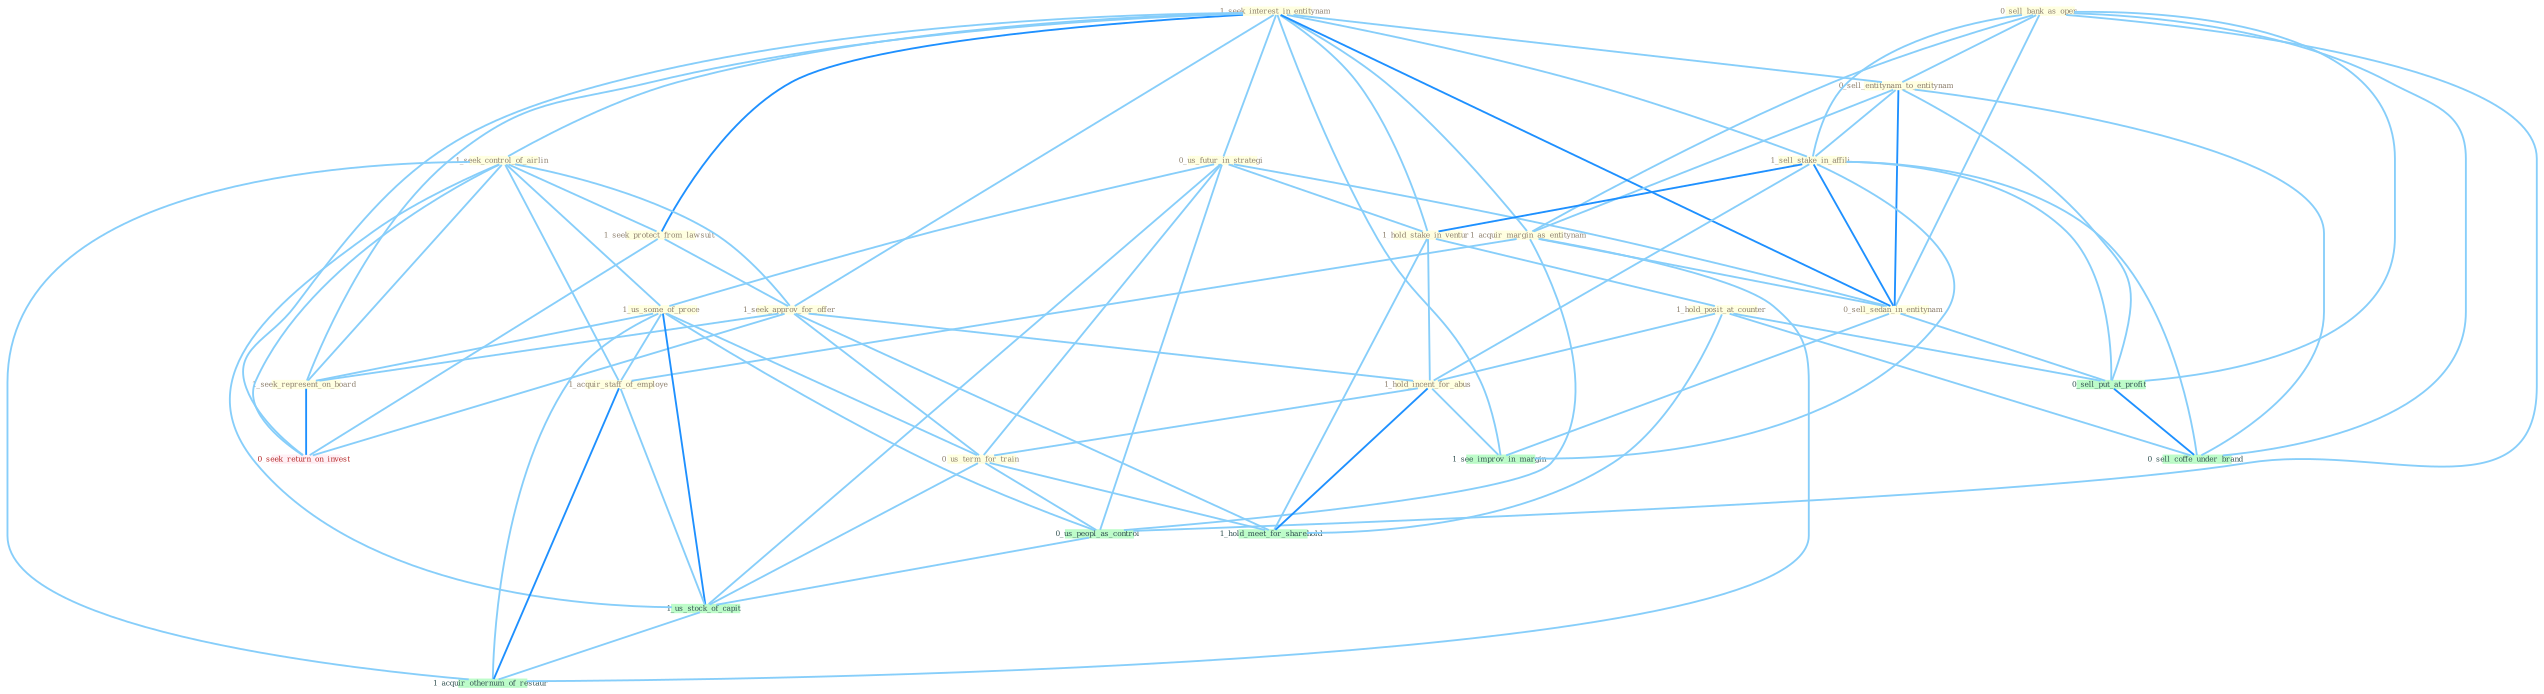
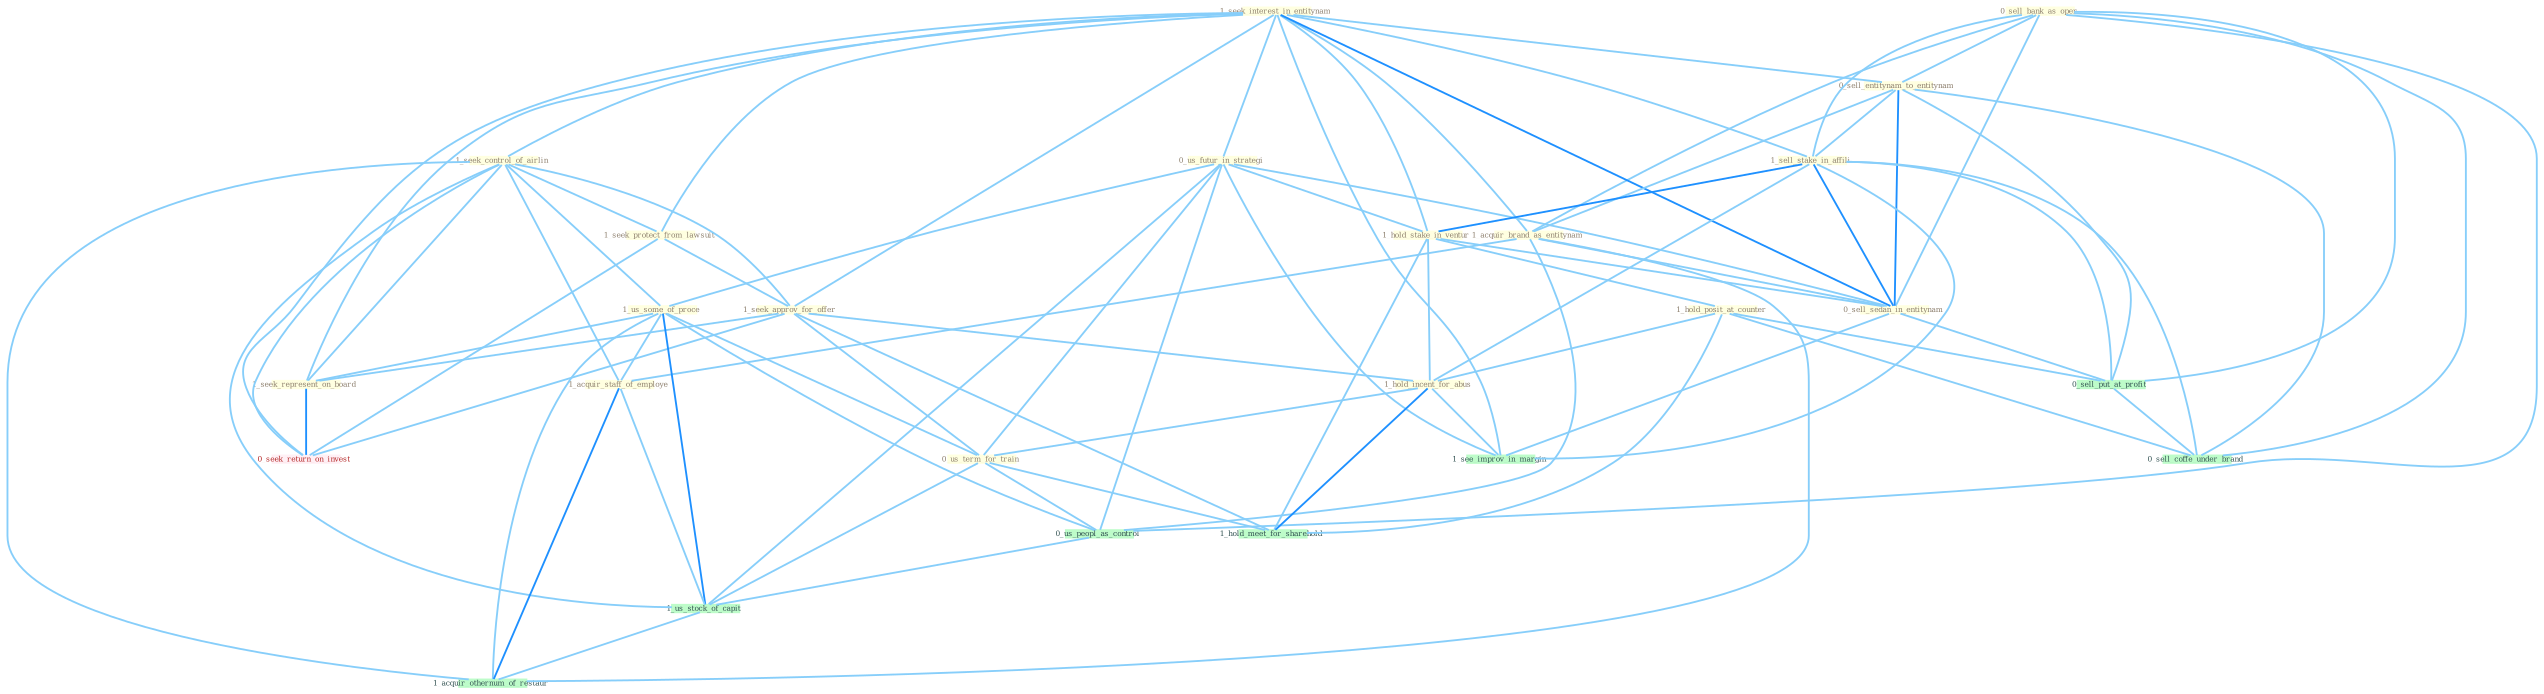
  graph {
    node [color="#ffffe0" fixedsize=true fontcolor="#8b7d6b" fontsize=4 shape=polygon style=filled]
    edge [color="#87cefa" w=1]
    "0_sell_bank_as_oper " [height=.06 width=.5]
    "1_seek_interest_in_entitynam " [height=.06 width=.5]
    "0_us_futur_in_strategi " [height=.06 width=.5]
    "1_seek_control_of_airlin " [height=.06 width=.5]
    "1_seek_protect_from_lawsuit " [height=.06 width=.5]
    "0_sell_entitynam_to_entitynam " [height=.06 width=.5]
    "1_sell_stake_in_affili " [height=.06 width=.5]
    "1_hold_stake_in_ventur " [height=.06 width=.5]
-   "1_acquir_brand_as_entitynam " [height=.06 width=.5 label="1_acquir_margin_as_entitynam"]
+   "1_acquir_brand_as_entitynam " [height=.06 width=.5]
    "1_hold_posit_at_counter " [height=.06 width=.5]
    "1_seek_approv_for_offer " [height=.06 width=.5]
    "1_us_some_of_proce " [height=.06 width=.5]
    "1_hold_incent_for_abus " [height=.06 width=.5]
    "0_sell_sedan_in_entitynam " [height=.06 width=.5]
    "1_seek_represent_on_board " [height=.06 width=.5]
    "1_acquir_staff_of_employe " [height=.06 width=.5]
    "0_us_term_for_train " [height=.06 width=.5]
    "0_seek_return_on_invest " [color="#fff0f5" fontcolor="#b22222" height=.06 width=.5]
    "0_us_peopl_as_control " [color="#BDFCC9" fontcolor="#2f4f4f" height=.06 width=.5]
    "0_sell_put_at_profit " [color="#BDFCC9" fontcolor="#2f4f4f" height=.06 width=.5]
    "0_sell_coffe_under_brand " [color="#BDFCC9" fontcolor="#2f4f4f" height=.06 width=.5]
    "1_see_improv_in_margin " [color="#BDFCC9" fontcolor="#2f4f4f" height=.06 width=.5]
    "1_us_stock_of_capit " [color="#BDFCC9" fontcolor="#2f4f4f" height=.06 width=.5]
    "1_acquir_othernum_of_restaur " [color="#BDFCC9" fontcolor="#2f4f4f" height=.06 width=.5]
    "1_hold_meet_for_sharehold " [color="#BDFCC9" fontcolor="#2f4f4f" height=.06 width=.5]
    subgraph sub_1 {
      "0_sell_bank_as_oper "
      "1_seek_interest_in_entitynam "
      "0_us_futur_in_strategi "
      "1_seek_control_of_airlin "
      "1_seek_protect_from_lawsuit "
      "0_sell_entitynam_to_entitynam "
      "1_sell_stake_in_affili "
      "1_hold_stake_in_ventur "
      "1_acquir_brand_as_entitynam "
      "1_hold_posit_at_counter "
      "1_seek_approv_for_offer "
      "1_us_some_of_proce "
      "1_hold_incent_for_abus "
      "0_sell_sedan_in_entitynam "
      "1_seek_represent_on_board "
      "1_acquir_staff_of_employe "
      "0_us_term_for_train "
    }
    subgraph sub_2 {
      "0_seek_return_on_invest "
    }
    "0_sell_bank_as_oper " -- "0_sell_entitynam_to_entitynam "
    "0_sell_bank_as_oper " -- "1_sell_stake_in_affili "
    "0_sell_bank_as_oper " -- "1_acquir_brand_as_entitynam "
    "0_sell_bank_as_oper " -- "0_sell_sedan_in_entitynam "
    "0_sell_bank_as_oper " -- "0_us_peopl_as_control "
    "0_sell_bank_as_oper " -- "0_sell_put_at_profit "
    "0_sell_bank_as_oper " -- "0_sell_coffe_under_brand "
    "1_seek_interest_in_entitynam " -- "0_us_futur_in_strategi "
    "1_seek_interest_in_entitynam " -- "1_seek_control_of_airlin "
-   "1_seek_interest_in_entitynam " -- "1_seek_protect_from_lawsuit " [color="#1e90ff"]
+   "1_seek_interest_in_entitynam " -- "1_seek_protect_from_lawsuit "
    "1_seek_interest_in_entitynam " -- "0_sell_entitynam_to_entitynam "
    "1_seek_interest_in_entitynam " -- "1_sell_stake_in_affili "
    "1_seek_interest_in_entitynam " -- "1_hold_stake_in_ventur "
    "1_seek_interest_in_entitynam " -- "1_acquir_brand_as_entitynam "
    "1_seek_interest_in_entitynam " -- "1_seek_approv_for_offer "
    "1_seek_interest_in_entitynam " -- "0_sell_sedan_in_entitynam " [color="#1e90ff" w=2]
    "1_seek_interest_in_entitynam " -- "1_seek_represent_on_board "
    "1_seek_interest_in_entitynam " -- "0_seek_return_on_invest "
    "1_seek_interest_in_entitynam " -- "1_see_improv_in_margin "
    "0_us_futur_in_strategi " -- "1_hold_stake_in_ventur "
    "0_us_futur_in_strategi " -- "1_us_some_of_proce "
    "0_us_futur_in_strategi " -- "0_sell_sedan_in_entitynam "
    "0_us_futur_in_strategi " -- "0_us_term_for_train "
    "0_us_futur_in_strategi " -- "0_us_peopl_as_control "
+   "0_us_futur_in_strategi " -- "1_see_improv_in_margin "
    "0_us_futur_in_strategi " -- "1_us_stock_of_capit "
    "1_seek_control_of_airlin " -- "1_seek_protect_from_lawsuit "
    "1_seek_control_of_airlin " -- "1_seek_approv_for_offer "
    "1_seek_control_of_airlin " -- "1_us_some_of_proce "
    "1_seek_control_of_airlin " -- "1_seek_represent_on_board "
    "1_seek_control_of_airlin " -- "1_acquir_staff_of_employe "
    "1_seek_control_of_airlin " -- "0_seek_return_on_invest "
    "1_seek_control_of_airlin " -- "1_us_stock_of_capit "
    "1_seek_control_of_airlin " -- "1_acquir_othernum_of_restaur "
    "1_seek_protect_from_lawsuit " -- "1_seek_approv_for_offer "
    "1_seek_protect_from_lawsuit " -- "0_seek_return_on_invest "
    "0_sell_entitynam_to_entitynam " -- "1_sell_stake_in_affili "
    "0_sell_entitynam_to_entitynam " -- "1_acquir_brand_as_entitynam "
    "0_sell_entitynam_to_entitynam " -- "0_sell_sedan_in_entitynam " [color="#1e90ff" w=2]
    "0_sell_entitynam_to_entitynam " -- "0_sell_put_at_profit "
    "0_sell_entitynam_to_entitynam " -- "0_sell_coffe_under_brand "
    "1_sell_stake_in_affili " -- "1_hold_stake_in_ventur " [color="#1e90ff" w=2]
    "1_sell_stake_in_affili " -- "0_sell_sedan_in_entitynam " [color="#1e90ff" w=2]
    "1_sell_stake_in_affili " -- "0_sell_put_at_profit "
    "1_sell_stake_in_affili " -- "0_sell_coffe_under_brand "
    "1_sell_stake_in_affili " -- "1_see_improv_in_margin "
    "1_hold_stake_in_ventur " -- "1_hold_posit_at_counter "
    "1_hold_stake_in_ventur " -- "1_hold_incent_for_abus "
+   "1_hold_stake_in_ventur " -- "0_sell_sedan_in_entitynam "
    "1_hold_stake_in_ventur " -- "1_hold_meet_for_sharehold "
    "1_acquir_brand_as_entitynam " -- "0_sell_sedan_in_entitynam "
    "1_acquir_brand_as_entitynam " -- "1_acquir_staff_of_employe "
    "1_acquir_brand_as_entitynam " -- "0_us_peopl_as_control "
    "1_acquir_brand_as_entitynam " -- "1_acquir_othernum_of_restaur "
    "1_hold_posit_at_counter " -- "1_hold_incent_for_abus "
    "1_hold_posit_at_counter " -- "0_sell_put_at_profit "
    "1_hold_posit_at_counter " -- "0_sell_coffe_under_brand "
    "1_hold_posit_at_counter " -- "1_hold_meet_for_sharehold "
    "1_seek_approv_for_offer " -- "1_hold_incent_for_abus "
    "1_seek_approv_for_offer " -- "1_seek_represent_on_board "
    "1_seek_approv_for_offer " -- "0_us_term_for_train "
    "1_seek_approv_for_offer " -- "0_seek_return_on_invest "
    "1_seek_approv_for_offer " -- "1_hold_meet_for_sharehold "
    "1_us_some_of_proce " -- "1_seek_represent_on_board "
    "1_us_some_of_proce " -- "1_acquir_staff_of_employe "
    "1_us_some_of_proce " -- "0_us_term_for_train "
    "1_us_some_of_proce " -- "0_us_peopl_as_control "
    "1_us_some_of_proce " -- "1_us_stock_of_capit " [color="#1e90ff" w=2]
    "1_us_some_of_proce " -- "1_acquir_othernum_of_restaur "
    "1_hold_incent_for_abus " -- "1_sell_stake_in_affili "
    "1_hold_incent_for_abus " -- "0_us_term_for_train "
    "1_hold_incent_for_abus " -- "1_see_improv_in_margin "
    "1_hold_incent_for_abus " -- "1_hold_meet_for_sharehold " [color="#1e90ff" w=2]
    "0_sell_sedan_in_entitynam " -- "0_sell_put_at_profit "
    "0_sell_sedan_in_entitynam " -- "1_see_improv_in_margin "
    "1_seek_represent_on_board " -- "0_seek_return_on_invest " [color="#1e90ff" w=2]
    "1_acquir_staff_of_employe " -- "1_us_stock_of_capit "
    "1_acquir_staff_of_employe " -- "1_acquir_othernum_of_restaur " [color="#1e90ff" w=2]
    "0_us_term_for_train " -- "0_us_peopl_as_control "
    "0_us_term_for_train " -- "1_us_stock_of_capit "
    "0_us_term_for_train " -- "1_hold_meet_for_sharehold "
    "0_us_peopl_as_control " -- "1_us_stock_of_capit "
-   "0_sell_put_at_profit " -- "0_sell_coffe_under_brand " [color="#1e90ff"]
+   "0_sell_put_at_profit " -- "0_sell_coffe_under_brand "
    "1_us_stock_of_capit " -- "1_acquir_othernum_of_restaur "
  }
